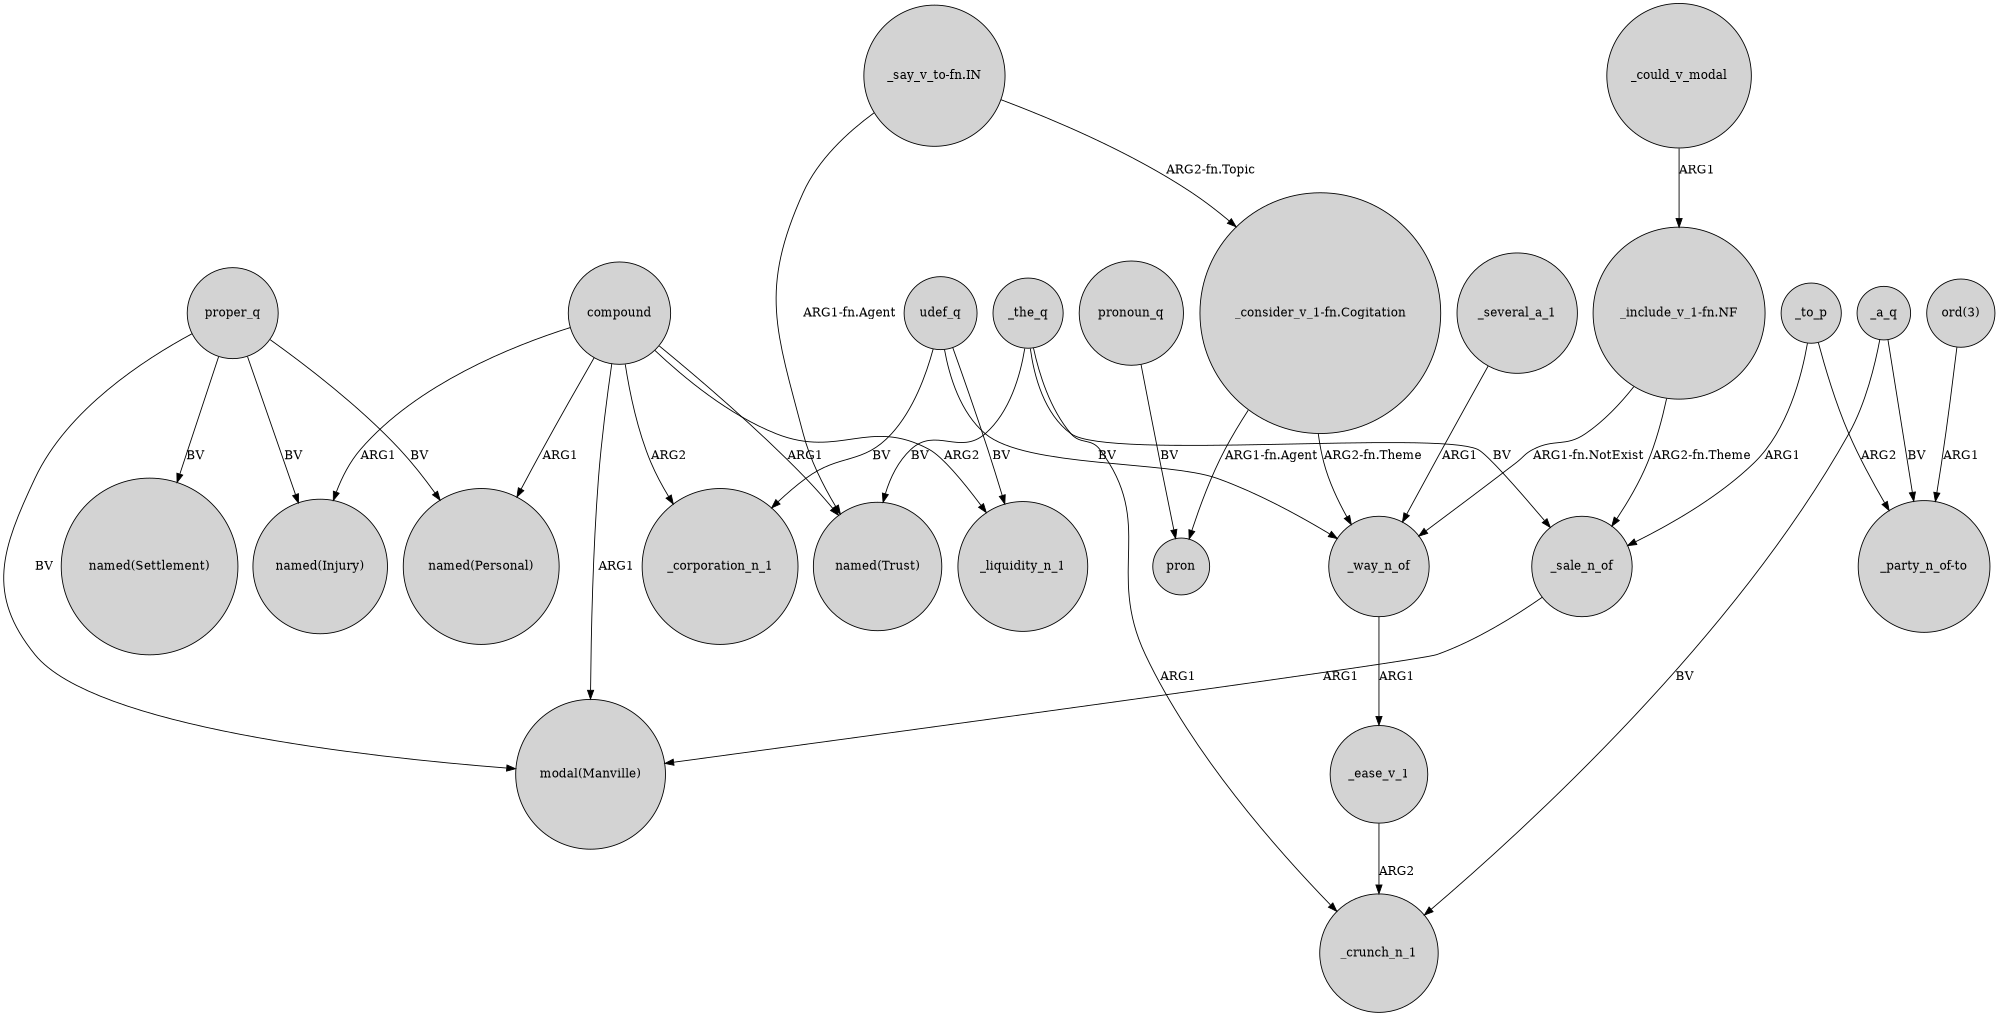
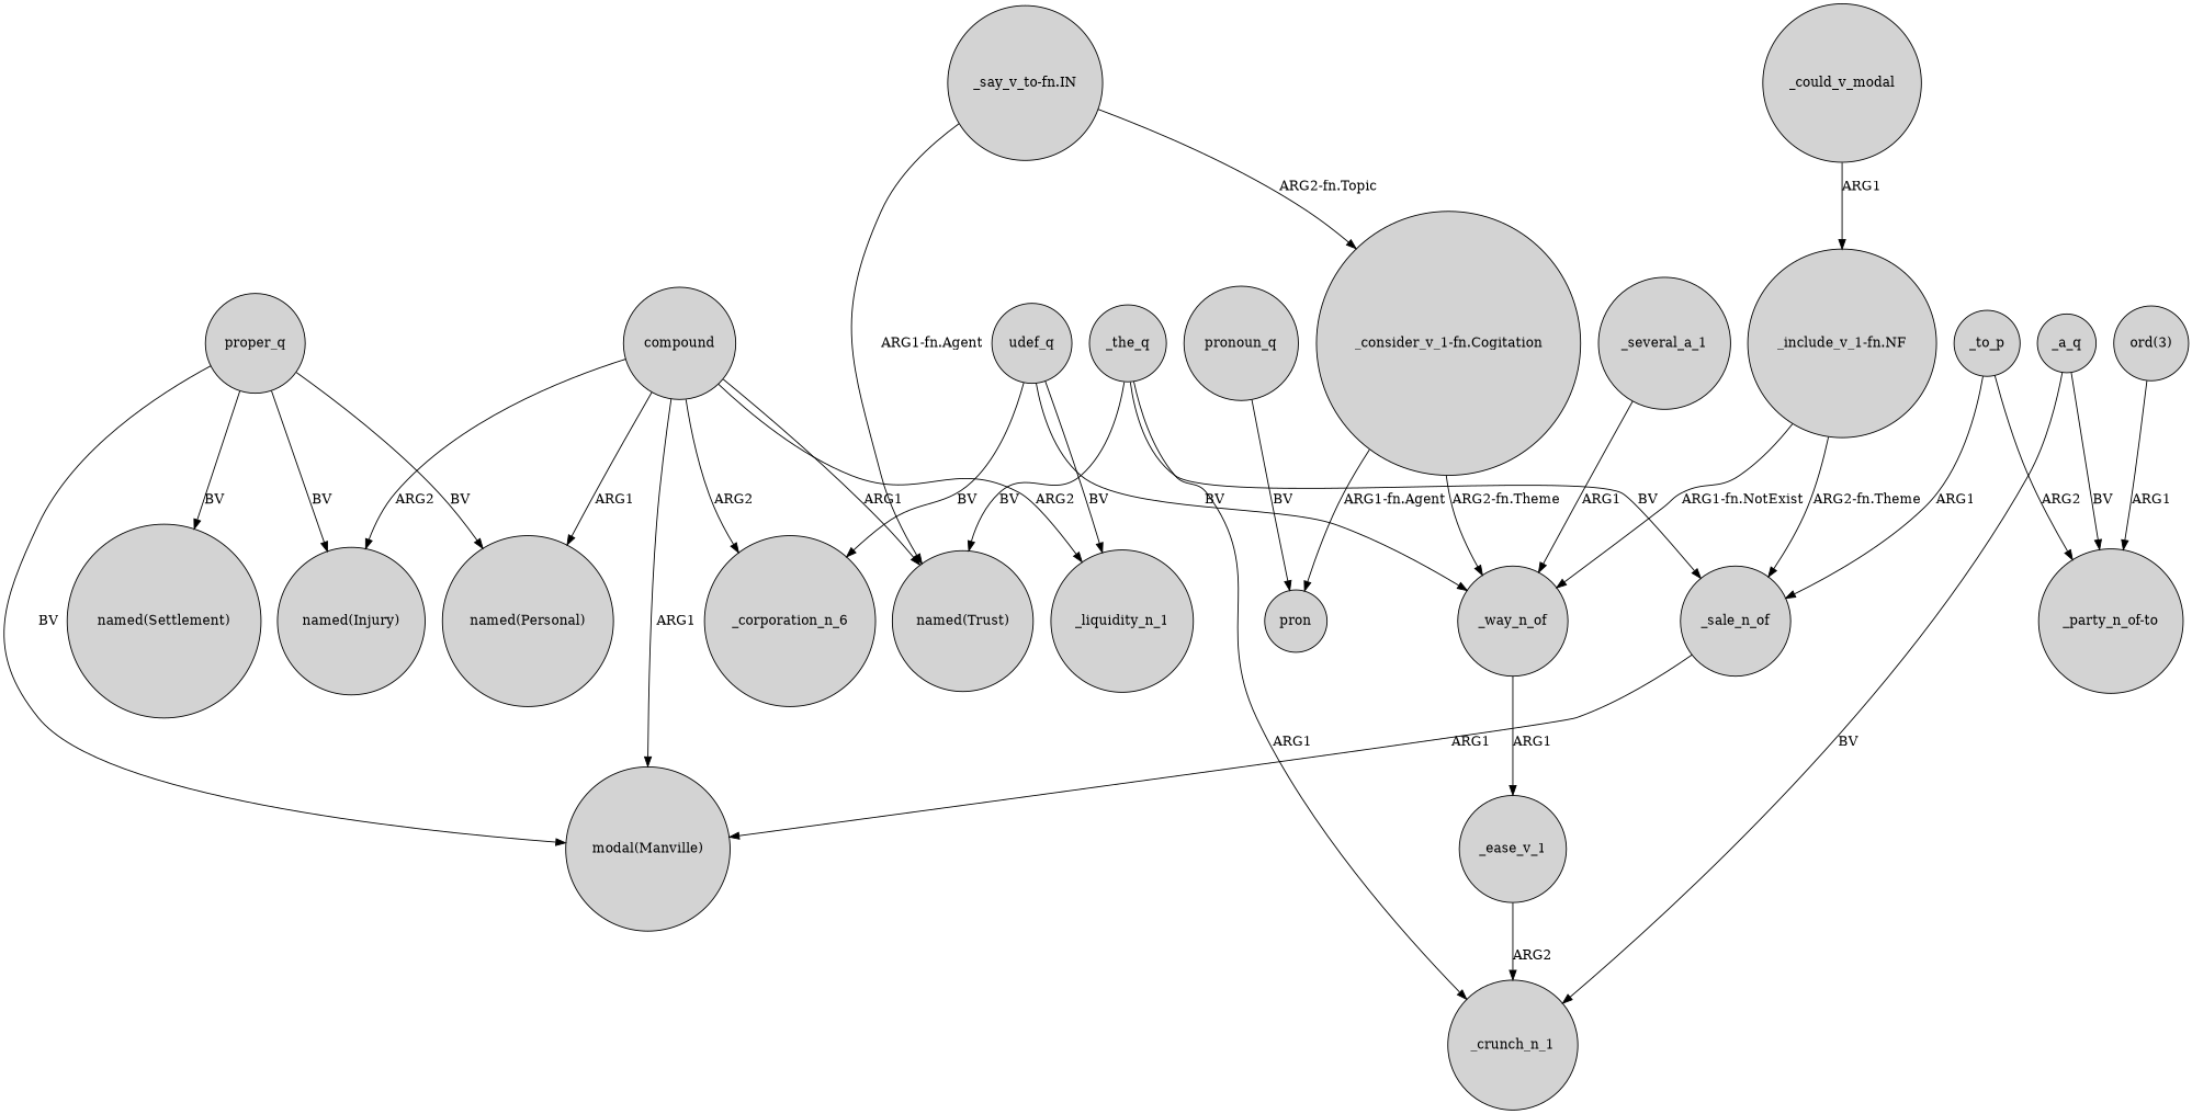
  digraph {
    node [shape=circle style=filled]
    n1 [label="modal(Manville)"]
    _sale_n_of
    "_consider_v_1-fn.Cogitation"
    pron
    _way_n_of
    _ease_v_1
    compound
    "named(Injury)"
-   _corporation_n_1
+   _corporation_n_1 [label=_corporation_n_6]
    "named(Trust)"
    _liquidity_n_1
    "named(Personal)"
    proper_q
    "named(Settlement)"
    udef_q
    _crunch_n_1
    "_include_v_1-fn.NF"
    "_say_v_to-fn.IN"
    _to_p
    "_party_n_of-to"
    _the_q
    _a_q
    pronoun_q
    _several_a_1
    "ord(3)"
    _could_v_modal
    _sale_n_of -> n1 [label=ARG1]
    "_consider_v_1-fn.Cogitation" -> pron [label="ARG1-fn.Agent"]
    "_consider_v_1-fn.Cogitation" -> _way_n_of [label="ARG2-fn.Theme"]
    _way_n_of -> _ease_v_1 [label=ARG1]
    _ease_v_1 -> _crunch_n_1 [label=ARG2]
    compound -> n1 [label=ARG1]
-   compound -> "named(Injury)" [label=ARG1]
+   compound -> "named(Injury)" [label=ARG2]
    compound -> _corporation_n_1 [label=ARG2]
    compound -> "named(Trust)" [label=ARG1]
    compound -> _liquidity_n_1 [label=ARG2]
    compound -> "named(Personal)" [label=ARG1]
    proper_q -> n1 [label=BV]
    proper_q -> "named(Injury)" [label=BV]
    proper_q -> "named(Personal)" [label=BV]
    proper_q -> "named(Settlement)" [label=BV]
    udef_q -> _way_n_of [label=BV]
    udef_q -> _corporation_n_1 [label=BV]
    udef_q -> _liquidity_n_1 [label=BV]
    "_include_v_1-fn.NF" -> _sale_n_of [label="ARG2-fn.Theme"]
    "_include_v_1-fn.NF" -> _way_n_of [label="ARG1-fn.NotExist"]
    "_say_v_to-fn.IN" -> "_consider_v_1-fn.Cogitation" [label="ARG2-fn.Topic"]
    "_say_v_to-fn.IN" -> "named(Trust)" [label="ARG1-fn.Agent"]
    _to_p -> _sale_n_of [label=ARG1]
    _to_p -> "_party_n_of-to" [label=ARG2]
    _the_q -> _sale_n_of [label=BV]
    _the_q -> "named(Trust)" [label=BV]
    _the_q -> _crunch_n_1 [label=ARG1]
    _a_q -> _crunch_n_1 [label=BV]
    _a_q -> "_party_n_of-to" [label=BV]
    pronoun_q -> pron [label=BV]
    _several_a_1 -> _way_n_of [label=ARG1]
    "ord(3)" -> "_party_n_of-to" [label=ARG1]
    _could_v_modal -> "_include_v_1-fn.NF" [label=ARG1]
  }
